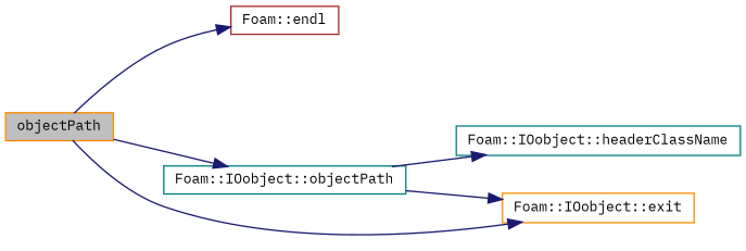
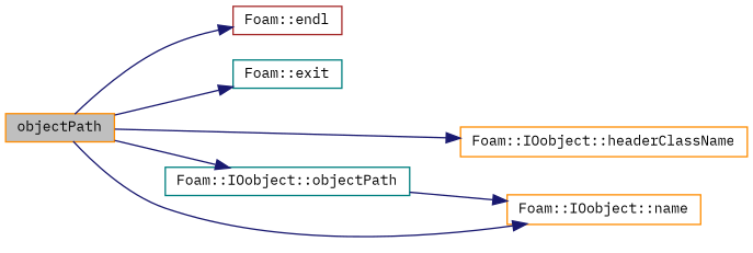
  digraph {
    fontname="IBM Plex Mono"
    rankdir=LR
    node [color=darkorange fontname="IBM Plex Mono" fontsize=10 shape=record]
    edge [color=midnightblue fontname="IBM Plex Mono" fontsize=10 labelfontname=Helvetica labelfontsize=10 style=solid]
    n1 [fillcolor=grey75 fontcolor=black height=0.2 label=objectPath style=filled width=0.4]
    n2 [color=brown height=0.2 label="Foam::endl" width=0.4]
-   n4 [color=teal height=0.2 label="Foam::IOobject::headerClassName" width=0.4]
-   n5 [height=0.2 label="Foam::IOobject::exit" width=0.4]
+   n3 [color=teal height=0.2 label="Foam::exit" width=0.4]
+   n4 [height=0.2 label="Foam::IOobject::headerClassName" width=0.4]
+   n5 [height=0.2 label="Foam::IOobject::name" width=0.4]
    n6 [color=teal height=0.2 label="Foam::IOobject::objectPath" width=0.4]
    n1 -> n2
-   n6 -> n4
+   n1 -> n3
+   n1 -> n4
    n1 -> n5
    n1 -> n6
    n6 -> n5
  }
